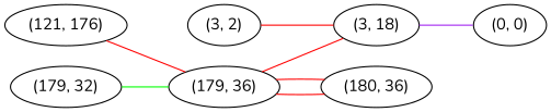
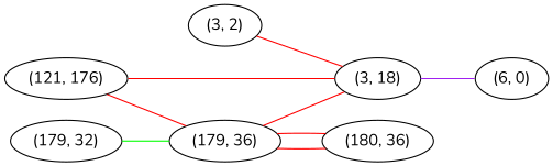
  graph {
    fontname=Nunito
    rankdir=LR
    node [fontname=Nunito]
    edge [color=red fontname=Nunito weight=1]
    "(3, 2)"
    "(3, 18)"
-   "(0, 0)"
+   "(0, 0)" [label="(6, 0)"]
    "(179, 36)"
    "(180, 36)"
    "(121, 176)"
    "(179, 32)"
    "(3, 2)" -- "(3, 18)"
    "(3, 18)" -- "(0, 0)" [color=purple weight=4]
    "(179, 36)" -- "(3, 18)"
    "(179, 36)" -- "(180, 36)"
    "(179, 36)" -- "(180, 36)"
+   "(121, 176)" -- "(3, 18)"
    "(121, 176)" -- "(179, 36)"
    "(179, 32)" -- "(179, 36)" [color=green weight=2]
  }
